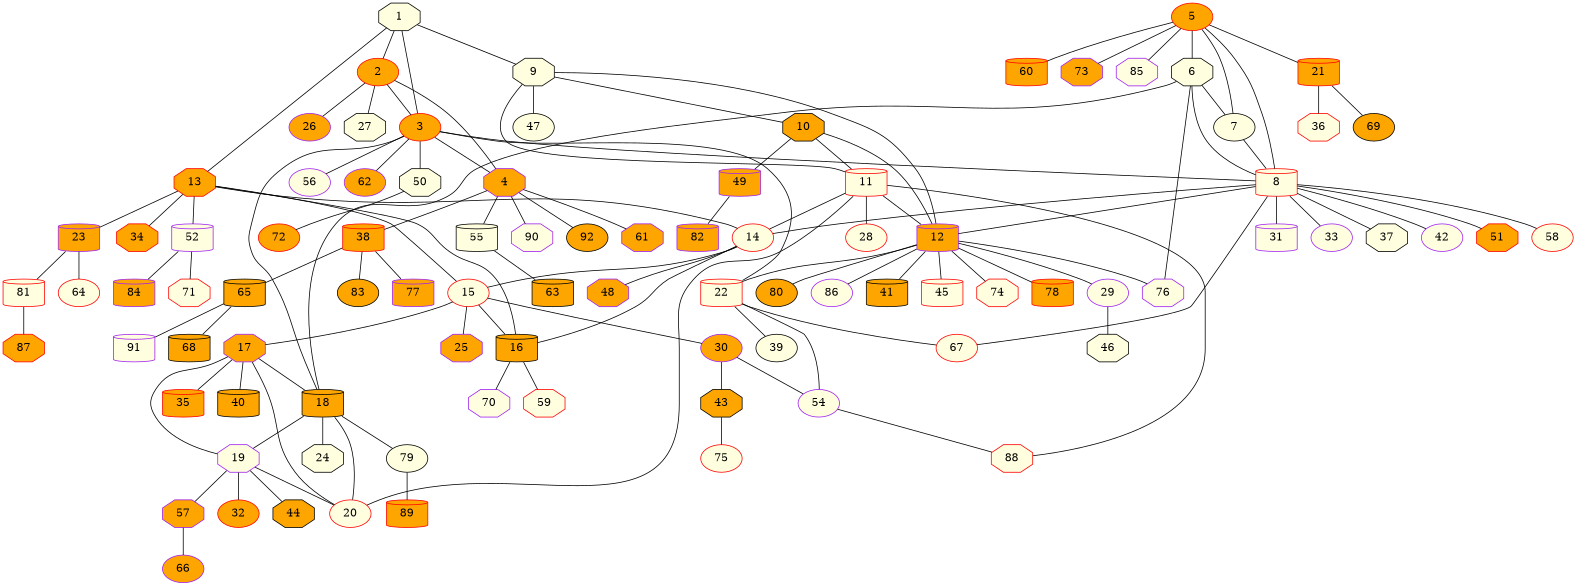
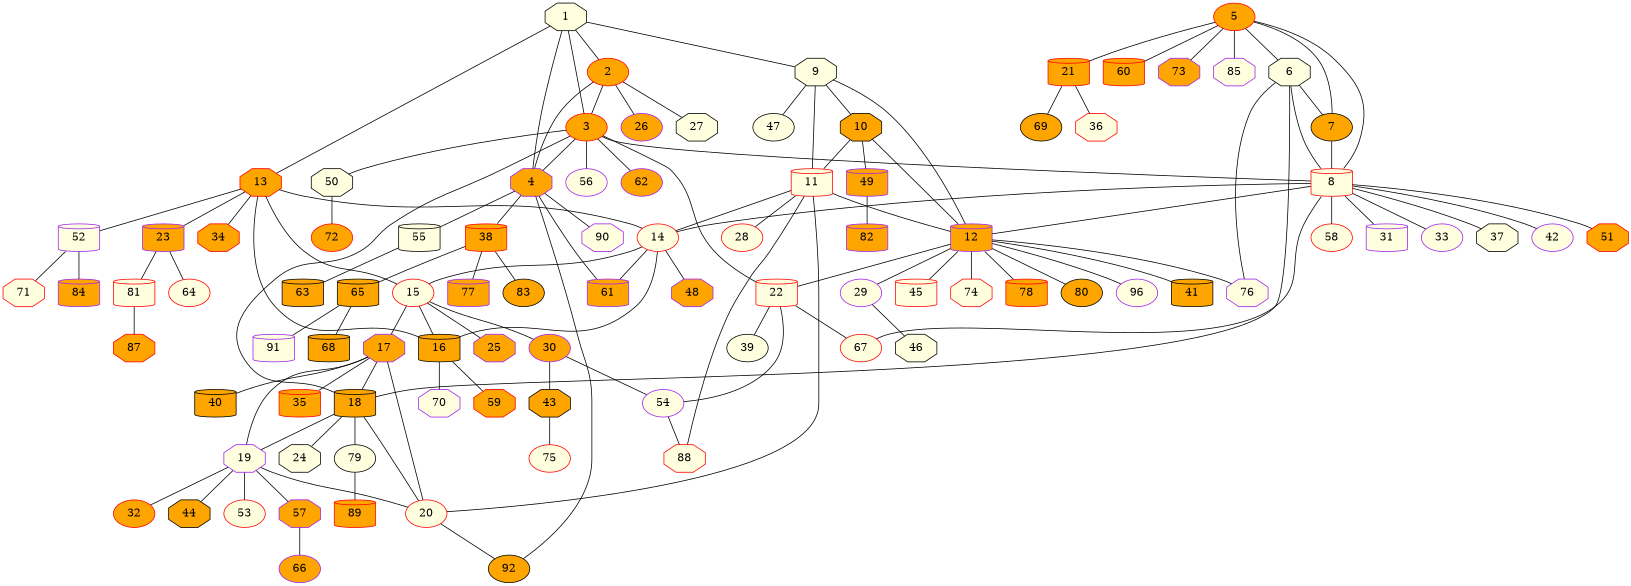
  graph {
    node [color=red fillcolor=lightyellow shape=octagon style=filled]
    1 [color=black]
    2 [fillcolor=orange shape=ellipse]
    3 [fillcolor=orange shape=ellipse]
    4 [color=purple fillcolor=orange]
    9 [color=black]
    13 [fillcolor=orange]
    26 [color=purple fillcolor=orange shape=ellipse]
    27 [color=black]
    8 [shape=cylinder]
    18 [color=black fillcolor=orange shape=cylinder]
    22 [shape=cylinder]
    50 [color=black]
    56 [color=purple shape=ellipse]
    62 [color=purple fillcolor=orange shape=ellipse]
    38 [fillcolor=orange shape=cylinder]
    55 [color=black shape=cylinder]
-   61 [color=purple fillcolor=orange]
+   61 [color=purple fillcolor=orange shape=cylinder]
    90 [color=purple]
    92 [color=black fillcolor=orange shape=ellipse]
    12 [color=purple fillcolor=orange shape=cylinder]
    10 [color=black fillcolor=orange]
    11 [shape=cylinder]
    47 [color=black shape=ellipse]
    14 [shape=ellipse]
    15 [shape=ellipse]
    16 [color=black fillcolor=orange shape=cylinder]
    23 [color=purple fillcolor=orange shape=cylinder]
    34 [fillcolor=orange]
    52 [color=purple shape=cylinder]
    31 [color=purple shape=cylinder]
    33 [color=purple shape=ellipse]
    37 [color=black]
    42 [color=purple shape=ellipse]
    51 [fillcolor=orange]
    58 [shape=ellipse]
    67 [shape=ellipse]
    20 [shape=ellipse]
    19 [color=purple]
    24 [color=black]
    79 [color=black shape=ellipse]
    39 [color=black shape=ellipse]
    54 [color=purple shape=ellipse]
    72 [fillcolor=orange shape=ellipse]
    65 [color=black fillcolor=orange shape=cylinder]
    77 [color=purple fillcolor=orange shape=cylinder]
    83 [color=black fillcolor=orange shape=ellipse]
    63 [color=black fillcolor=orange shape=cylinder]
    5 [fillcolor=orange shape=ellipse]
    6 [color=black]
-   7 [color=black shape=ellipse]
+   7 [color=black fillcolor=orange shape=ellipse]
    21 [fillcolor=orange shape=cylinder]
    60 [fillcolor=orange shape=cylinder]
    73 [color=purple fillcolor=orange]
    85 [color=purple]
    76 [color=purple]
    36
    69 [color=black fillcolor=orange shape=ellipse]
    29 [color=purple shape=ellipse]
    41 [color=black fillcolor=orange shape=cylinder]
    45 [shape=cylinder]
    74
    78 [fillcolor=orange shape=cylinder]
    80 [color=black fillcolor=orange shape=ellipse]
-   86 [color=purple shape=ellipse]
+   86 [color=purple shape=ellipse label=96]
    48 [color=purple fillcolor=orange]
    49 [color=purple fillcolor=orange shape=cylinder]
    28 [shape=ellipse]
    88
    82 [color=purple fillcolor=orange shape=cylinder]
    46 [color=black]
    17 [color=purple fillcolor=orange]
    25 [color=purple fillcolor=orange]
    30 [color=purple fillcolor=orange shape=ellipse]
-   59
+   59 [fillcolor=orange]
    70 [color=purple]
    64 [shape=ellipse]
    81 [shape=cylinder]
    71
    84 [color=purple fillcolor=orange shape=cylinder]
    35 [fillcolor=orange shape=cylinder]
    40 [color=black fillcolor=orange shape=cylinder]
    43 [color=black fillcolor=orange]
    32 [fillcolor=orange shape=ellipse]
    44 [color=black fillcolor=orange]
+   53 [shape=ellipse]
    57 [color=purple fillcolor=orange]
    89 [fillcolor=orange shape=cylinder]
    66 [color=purple fillcolor=orange shape=ellipse]
    87 [fillcolor=orange]
    75 [shape=ellipse]
    68 [color=black fillcolor=orange shape=cylinder]
    91 [color=purple shape=cylinder]
    1 -- 2
    1 -- 3
+   1 -- 4
    1 -- 9
    1 -- 13
    2 -- 3
    2 -- 4
    2 -- 26
    2 -- 27
    3 -- 4
    3 -- 8
    3 -- 18
    3 -- 22
    3 -- 50
    3 -- 56
    3 -- 62
    4 -- 38
    4 -- 55
    4 -- 61
    4 -- 90
    4 -- 92
    9 -- 12
    9 -- 10
    9 -- 11
    9 -- 47
    13 -- 14
    13 -- 15
    13 -- 16
    13 -- 23
    13 -- 34
    13 -- 52
    8 -- 12
    8 -- 14
    8 -- 31
    8 -- 33
    8 -- 37
    8 -- 42
    8 -- 51
    8 -- 58
    8 -- 67
    18 -- 20
    18 -- 19
    18 -- 24
    18 -- 79
    22 -- 67
    22 -- 39
    22 -- 54
    50 -- 72
    38 -- 65
    38 -- 77
    38 -- 83
    55 -- 63
    12 -- 22
    12 -- 76
    12 -- 29
    12 -- 41
    12 -- 45
    12 -- 74
    12 -- 78
    12 -- 80
    12 -- 86
    10 -- 12
    10 -- 11
    10 -- 49
    11 -- 12
    11 -- 14
    11 -- 20
    11 -- 28
    11 -- 88
+   14 -- 61
    14 -- 15
    14 -- 16
    14 -- 48
    15 -- 16
    15 -- 17
    15 -- 25
    15 -- 30
    16 -- 59
    16 -- 70
    23 -- 64
    23 -- 81
    52 -- 71
    52 -- 84
+   20 -- 92
    19 -- 20
    19 -- 32
    19 -- 44
+   19 -- 53
    19 -- 57
    79 -- 89
    54 -- 88
    65 -- 68
    65 -- 91
    5 -- 8
    5 -- 6
    5 -- 7
    5 -- 21
    5 -- 60
    5 -- 73
    5 -- 85
    6 -- 8
    6 -- 18
    6 -- 7
    6 -- 76
    7 -- 8
    21 -- 36
    21 -- 69
    29 -- 46
    49 -- 82
    17 -- 18
    17 -- 20
    17 -- 19
    17 -- 35
    17 -- 40
    30 -- 54
    30 -- 43
    81 -- 87
    43 -- 75
    57 -- 66
  }
